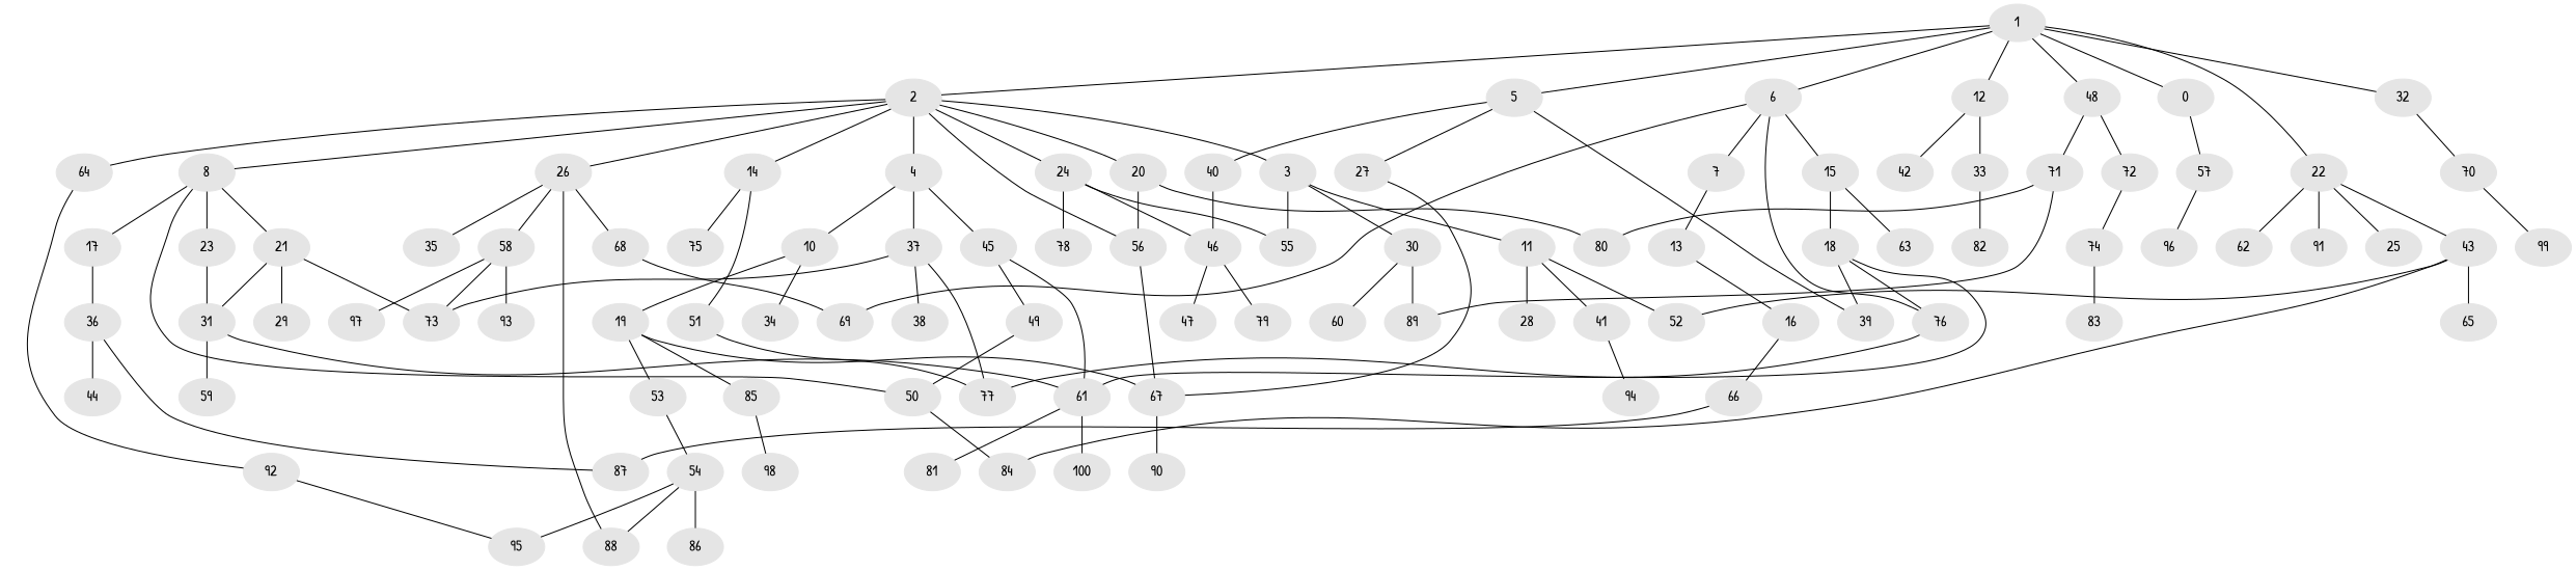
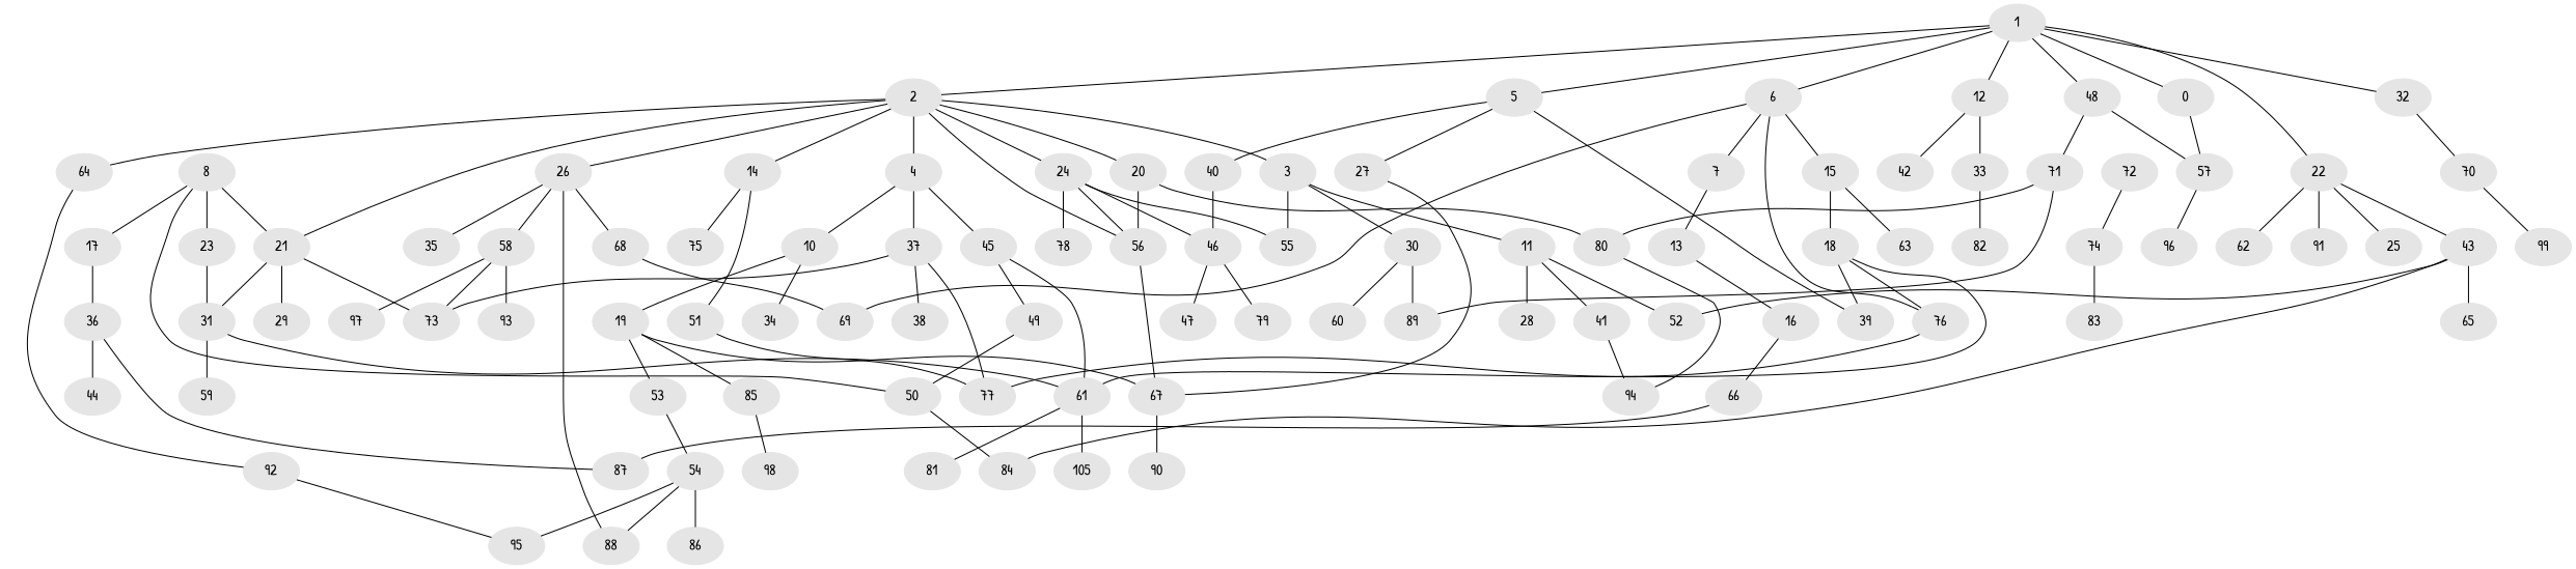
  graph {
    fontname="Patrick Hand"
    node [color=gray90 fontname="Patrick Hand" style=filled]
    edge [fontname="Patrick Hand"]
    1
    2
    5
    6
    n5 [label=0]
    12
    22
    32
    48
    3
    4
    8
    14
    20
    24
    26
    56
    64
    27
    39
    40
    7
    15
    69
    76
    57
    33
    42
    25
    43
    62
    91
    70
    71
    72
    11
    30
    55
    10
    37
    45
    17
    21
    23
    50
    51
    75
    80
    46
    78
    35
    58
    68
    88
    67
    92
    28
    41
    52
    60
    89
    19
    34
    38
    73
    77
    61
    49
    13
    18
    63
    16
    36
    29
    31
    84
    96
    53
    85
    94
    82
    66
    87
    44
    81
-   100
+   100 [label=105]
    54
    90
    98
    59
    65
    47
    79
    93
    97
    99
    74
    86
    95
    83
    1 -- 2
    1 -- 5
    1 -- 6
    1 -- n5
    1 -- 12
    1 -- 22
    1 -- 32
    1 -- 48
    2 -- 3
    2 -- 4
-   2 -- 8
+   2 -- 21
    2 -- 14
    2 -- 20
    2 -- 24
    2 -- 26
    2 -- 56
    2 -- 64
    5 -- 27
    5 -- 39
    5 -- 40
    6 -- 7
    6 -- 15
    6 -- 69
    6 -- 76
    n5 -- 57
    12 -- 33
    12 -- 42
    22 -- 25
    22 -- 43
    22 -- 62
    22 -- 91
    32 -- 70
    48 -- 71
-   48 -- 72
+   48 -- 57
    3 -- 11
    3 -- 30
    3 -- 55
    4 -- 10
    4 -- 37
    4 -- 45
    8 -- 17
    8 -- 21
    8 -- 23
    8 -- 50
    14 -- 51
    14 -- 75
    20 -- 56
    20 -- 80
+   24 -- 56
    24 -- 55
    24 -- 46
    24 -- 78
    26 -- 35
    26 -- 58
    26 -- 68
    26 -- 88
    56 -- 67
    64 -- 92
    27 -- 67
    40 -- 46
    7 -- 13
    15 -- 18
    15 -- 63
    76 -- 77
    57 -- 96
    33 -- 82
    43 -- 52
    43 -- 84
    43 -- 65
    70 -- 99
    71 -- 80
    71 -- 89
    72 -- 74
    11 -- 28
    11 -- 41
    11 -- 52
    30 -- 60
    30 -- 89
    10 -- 19
    10 -- 34
    37 -- 38
    37 -- 73
    37 -- 77
    45 -- 61
    45 -- 49
    17 -- 36
    21 -- 73
    21 -- 29
    21 -- 31
    23 -- 31
    50 -- 84
    51 -- 77
+   80 -- 94
    46 -- 47
    46 -- 79
    58 -- 73
    58 -- 93
    58 -- 97
    68 -- 69
    67 -- 90
    92 -- 95
    41 -- 94
    19 -- 67
    19 -- 53
    19 -- 85
    61 -- 81
    61 -- 100
    49 -- 50
    13 -- 16
    18 -- 39
    18 -- 76
    18 -- 61
    16 -- 66
    36 -- 87
    36 -- 44
    31 -- 61
    31 -- 59
    53 -- 54
    85 -- 98
    66 -- 87
    54 -- 88
    54 -- 86
    54 -- 95
    74 -- 83
  }
